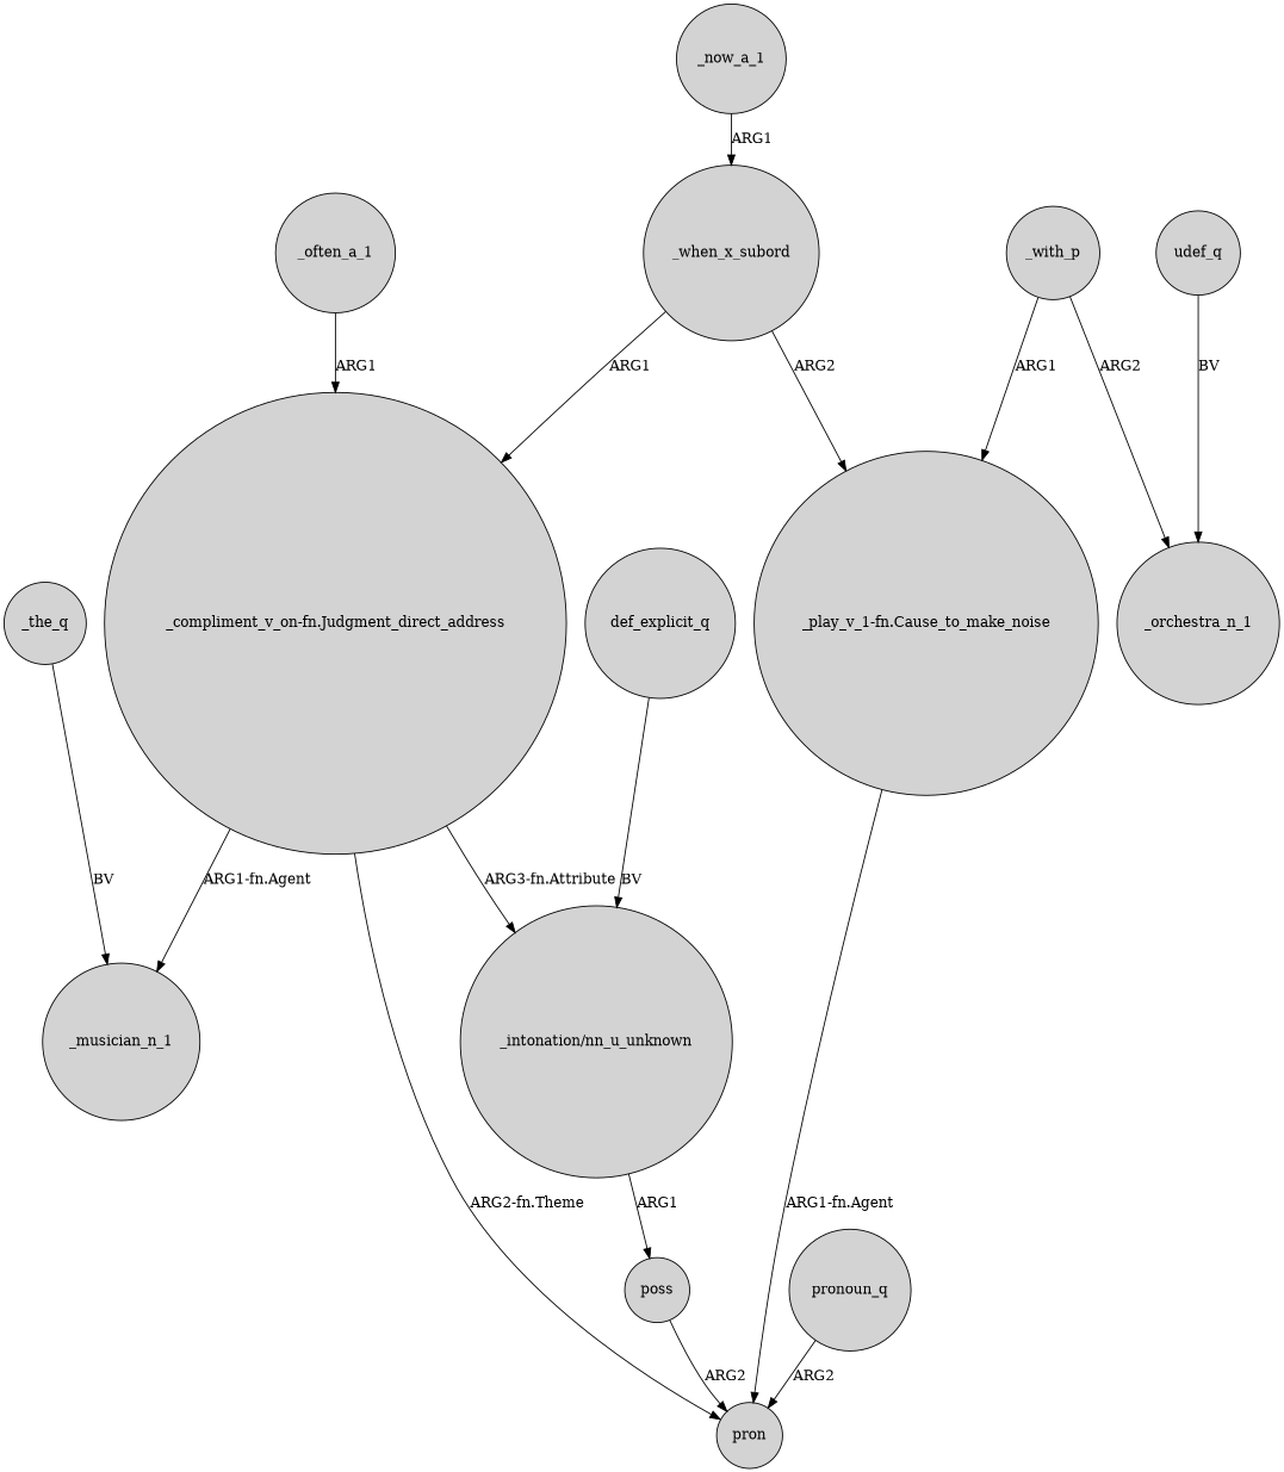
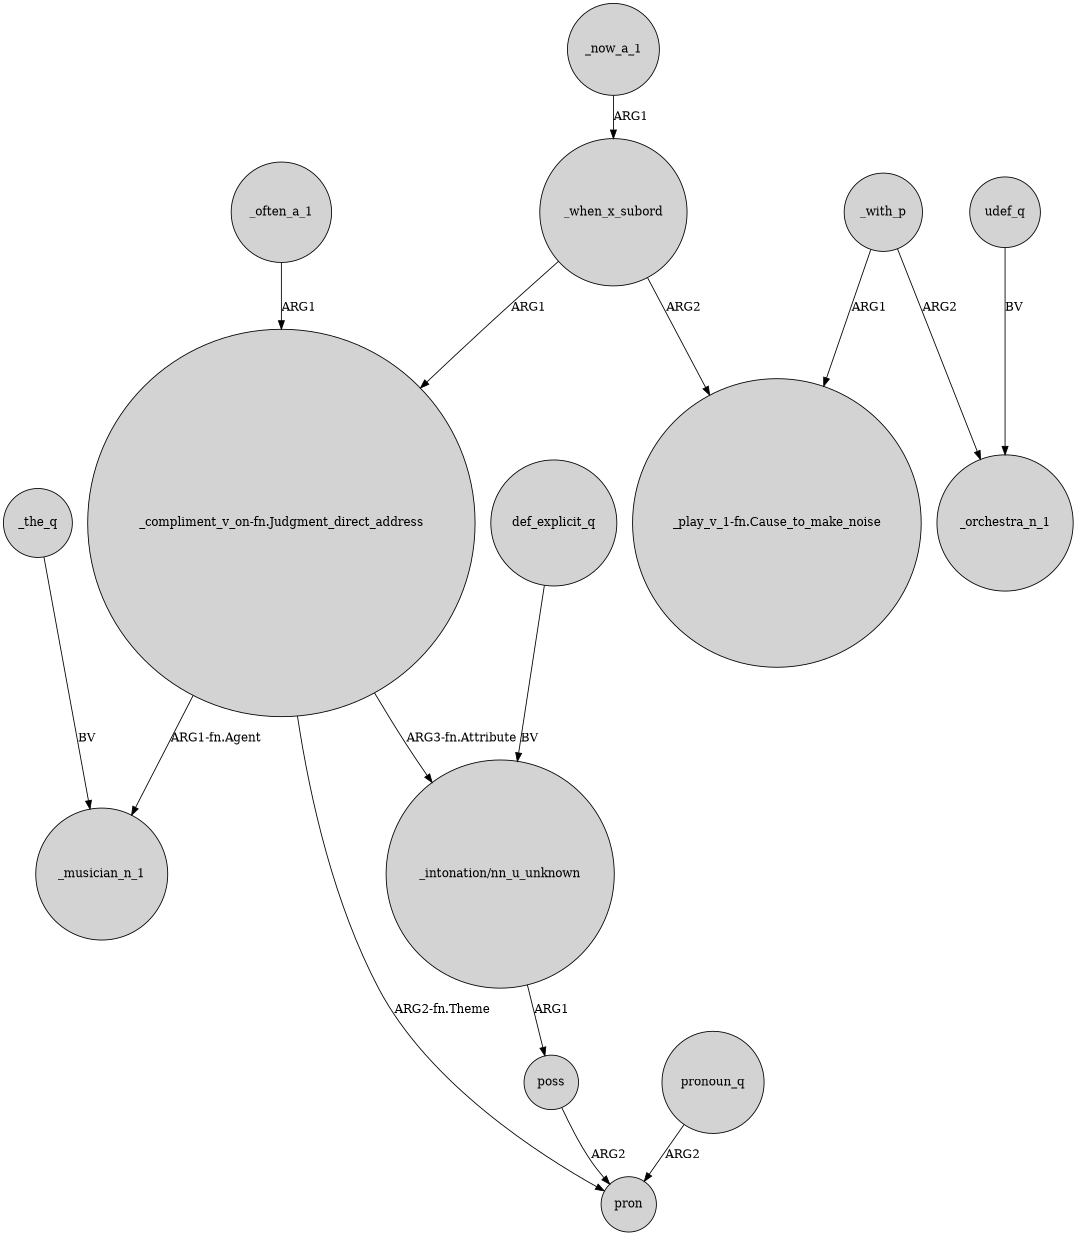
  digraph {
    node [shape=circle style=filled]
    _when_x_subord
    "_compliment_v_on-fn.Judgment_direct_address"
    "_play_v_1-fn.Cause_to_make_noise"
    _musician_n_1
    "_intonation/nn_u_unknown"
    pron
    poss
    _often_a_1
    _the_q
    _now_a_1
    def_explicit_q
    _with_p
    _orchestra_n_1
    udef_q
    pronoun_q
    _when_x_subord -> "_compliment_v_on-fn.Judgment_direct_address" [label=ARG1]
    _when_x_subord -> "_play_v_1-fn.Cause_to_make_noise" [label=ARG2]
    "_compliment_v_on-fn.Judgment_direct_address" -> _musician_n_1 [label="ARG1-fn.Agent"]
    "_compliment_v_on-fn.Judgment_direct_address" -> "_intonation/nn_u_unknown" [label="ARG3-fn.Attribute"]
    "_compliment_v_on-fn.Judgment_direct_address" -> pron [label="ARG2-fn.Theme"]
-   "_play_v_1-fn.Cause_to_make_noise" -> pron [label="ARG1-fn.Agent"]
    "_intonation/nn_u_unknown" -> poss [label=ARG1]
    poss -> pron [label=ARG2]
    _often_a_1 -> "_compliment_v_on-fn.Judgment_direct_address" [label=ARG1]
    _the_q -> _musician_n_1 [label=BV]
    _now_a_1 -> _when_x_subord [label=ARG1]
    def_explicit_q -> "_intonation/nn_u_unknown" [label=BV]
    _with_p -> "_play_v_1-fn.Cause_to_make_noise" [label=ARG1]
    _with_p -> _orchestra_n_1 [label=ARG2]
    udef_q -> _orchestra_n_1 [label=BV]
    pronoun_q -> pron [label=ARG2]
  }
